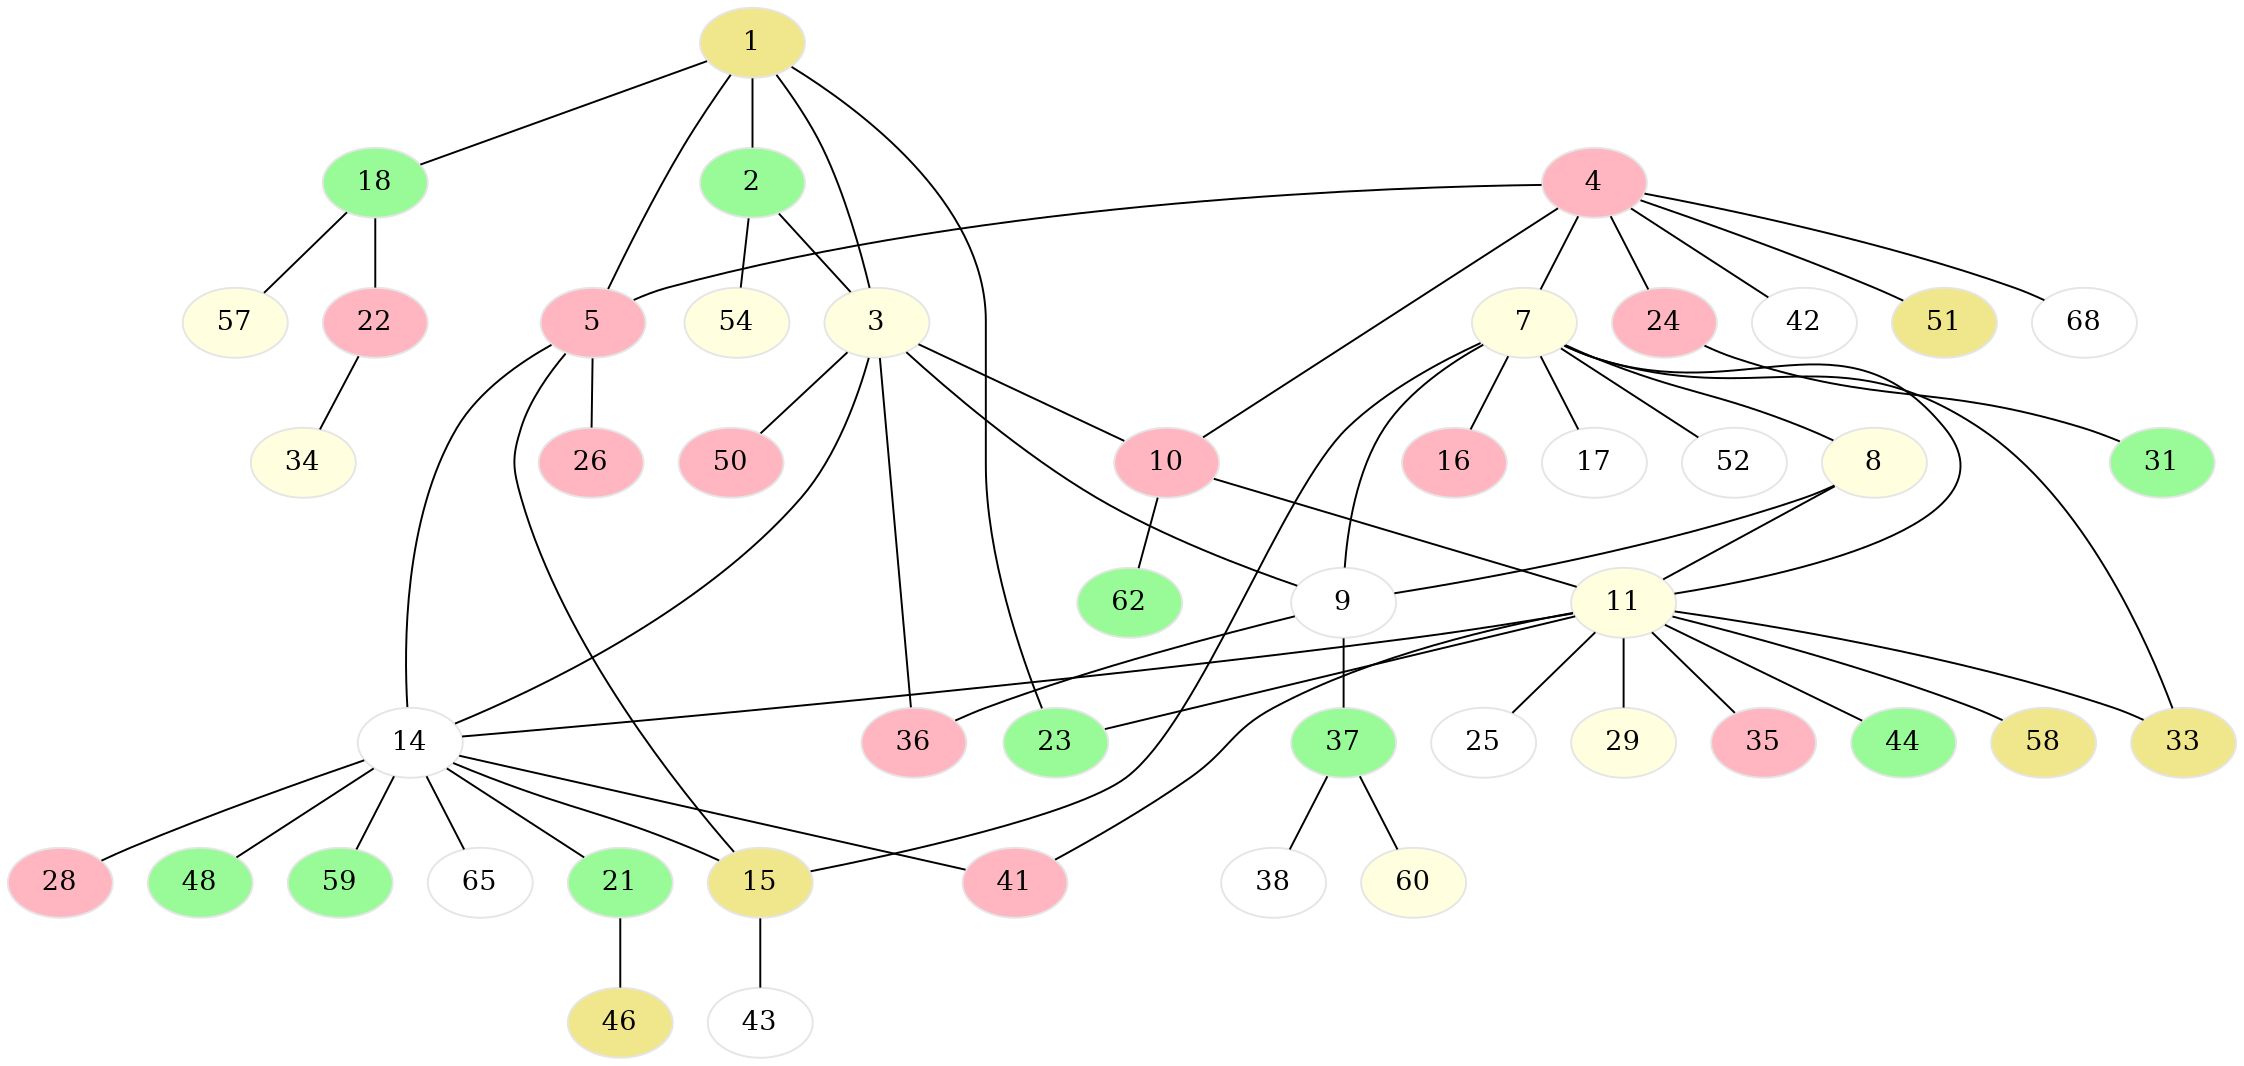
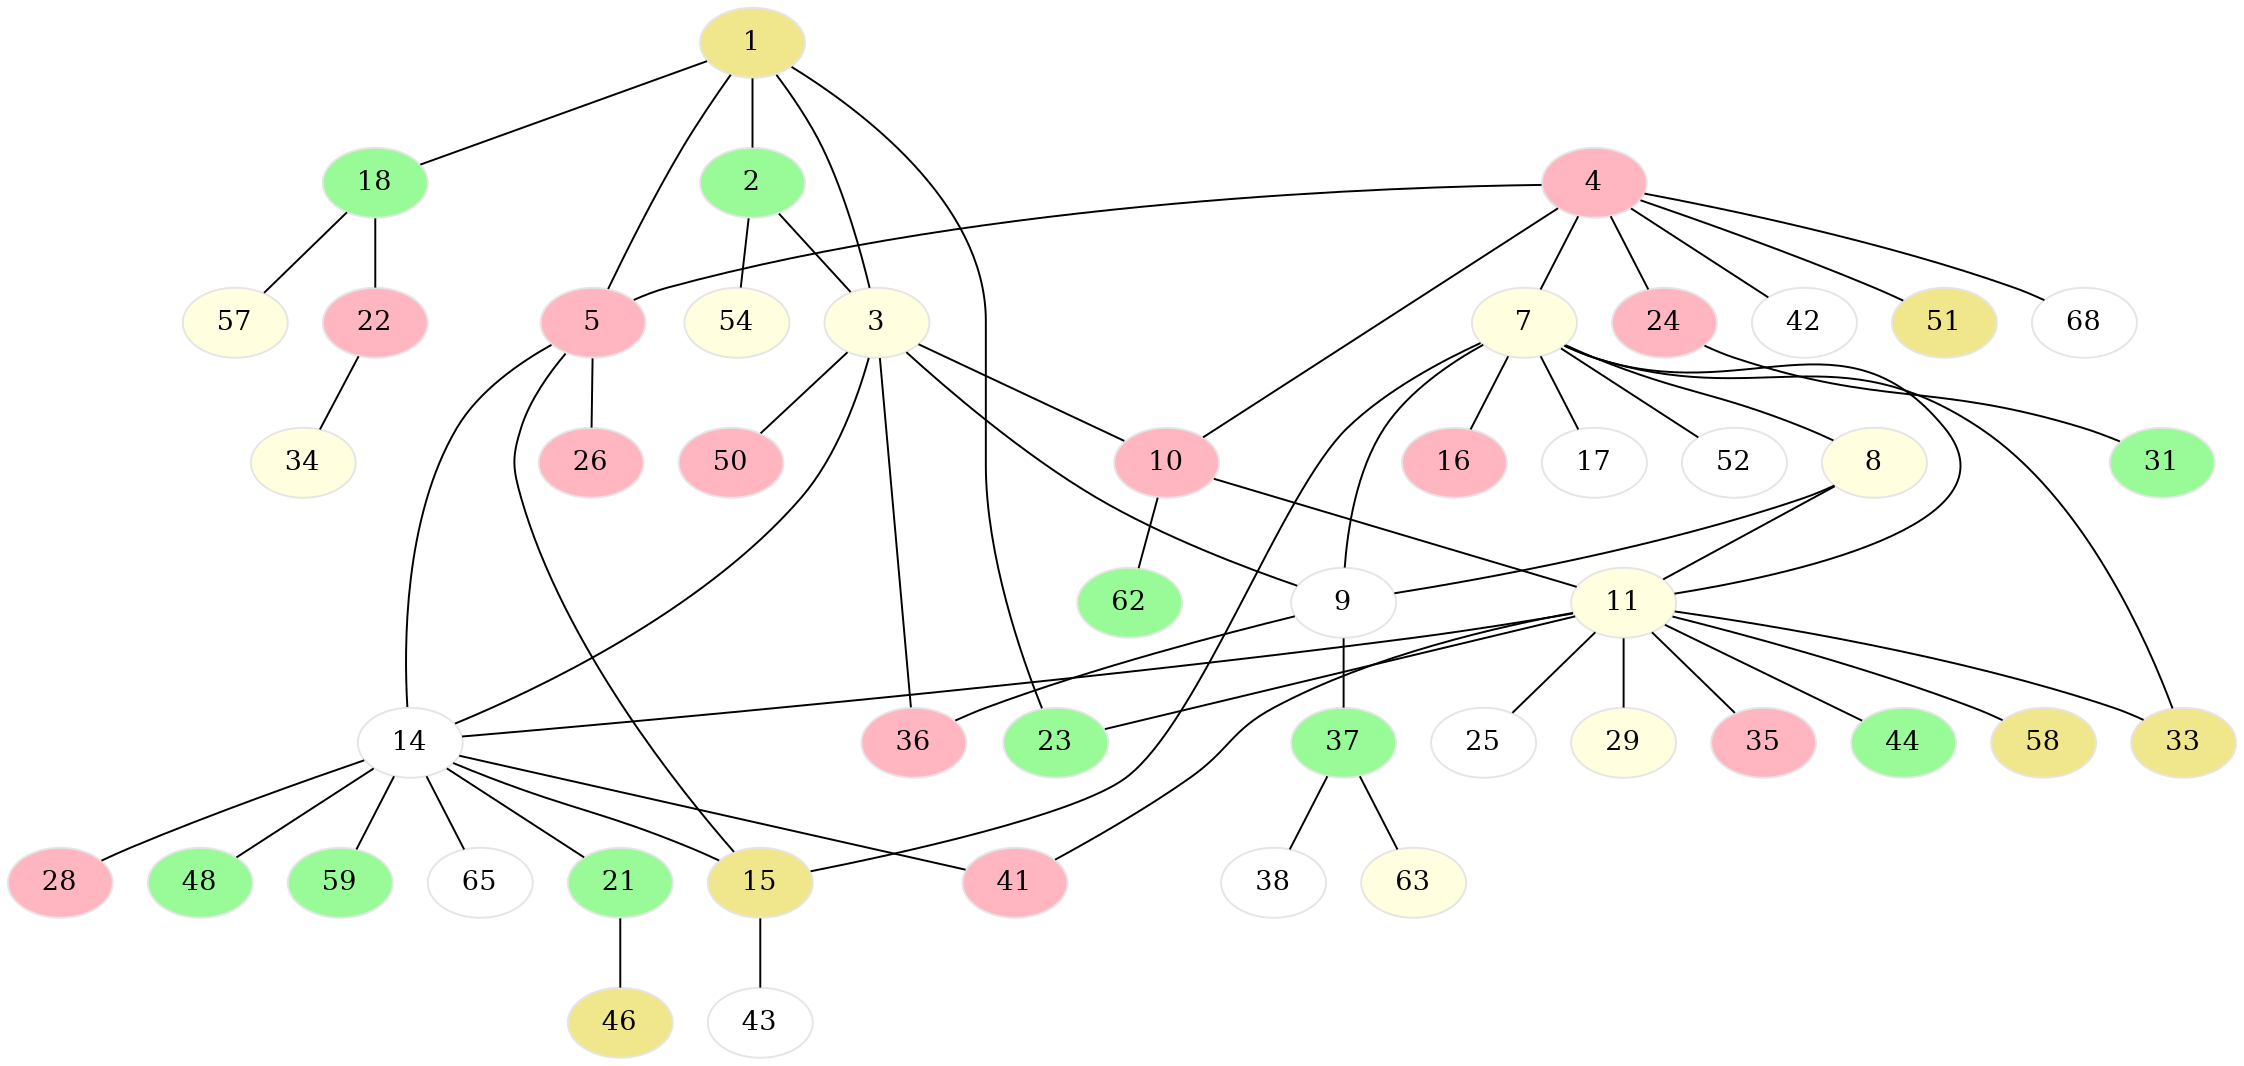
  graph {
    node [color=gray90 fillcolor=lightpink style=filled]
    1 [fillcolor=khaki super="+47"]
    2 [fillcolor=palegreen super="+56"]
    3 [fillcolor=lightyellow super="+19"]
    5 [super="+13"]
    18 [fillcolor=palegreen super="+49"]
    23 [fillcolor=palegreen super="+30"]
    54 [fillcolor=lightyellow]
    9 [fillcolor=white super="+45"]
    10 [super="+12"]
    14 [fillcolor=white super="+40"]
    36 [super="+61"]
    50
    15 [fillcolor=khaki]
    26
    22 [super="+67"]
    57 [fillcolor=lightyellow]
    37 [fillcolor=palegreen super="+55"]
    11 [fillcolor=lightyellow super="+20"]
    62 [fillcolor=palegreen]
    41
    21 [fillcolor=palegreen]
    28
    48 [fillcolor=palegreen]
    59 [fillcolor=palegreen]
    65 [fillcolor=white]
    4 [super="+6"]
    7 [fillcolor=lightyellow super="+32"]
    24
    42 [fillcolor=white super="+63"]
    51 [fillcolor=khaki super="+53"]
    68 [fillcolor=white]
    8 [fillcolor=lightyellow]
    16
    17 [fillcolor=white]
    33 [fillcolor=khaki]
    52 [fillcolor=white super="+66"]
    31 [fillcolor=palegreen]
    43 [fillcolor=white super="+64"]
    25 [fillcolor=white]
    29 [fillcolor=lightyellow]
    35
    44 [fillcolor=palegreen]
    58 [fillcolor=khaki]
    38 [fillcolor=white]
-   60 [fillcolor=lightyellow]
+   60 [fillcolor=lightyellow label=63]
    46 [fillcolor=khaki]
    34 [fillcolor=lightyellow]
    1 -- 2
    1 -- 3
    1 -- 5
    1 -- 18
    1 -- 23
    2 -- 3
    2 -- 54
    3 -- 9
    3 -- 10
    3 -- 14
    3 -- 36
    3 -- 50
    5 -- 14
    5 -- 15
    5 -- 26
    18 -- 22
    18 -- 57
    9 -- 36
    9 -- 37
    10 -- 11 [weight=2]
    10 -- 62
    14 -- 15
    14 -- 41
    14 -- 21
    14 -- 28
    14 -- 48
    14 -- 59
    14 -- 65
    15 -- 43
    22 -- 34
    37 -- 38
    37 -- 60
    11 -- 23
    11 -- 14
    11 -- 41
    11 -- 33
    11 -- 25
    11 -- 29
    11 -- 35
    11 -- 44
    11 -- 58
    21 -- 46
    4 -- 5 [weight=2]
    4 -- 10
    4 -- 7
    4 -- 24
    4 -- 42
    4 -- 51
    4 -- 68
    7 -- 9
    7 -- 15
    7 -- 11
    7 -- 8
    7 -- 16
    7 -- 17
    7 -- 33
    7 -- 52
    24 -- 31
    8 -- 9
    8 -- 11
  }
